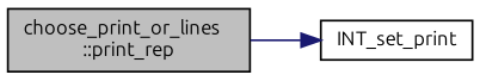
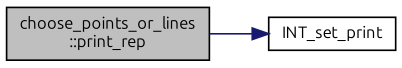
  digraph {
    rankdir=LR
    fontname=Ubuntu
    node [color=black fontname=Ubuntu fontsize=10 shape=record style=filled]
-   n1 [fillcolor=grey75 fontcolor=black height=0.2 label="choose_print_or_lines\l::print_rep" width=0.4]
+   n1 [fillcolor=grey75 fontcolor=black height=0.2 label="choose_points_or_lines\l::print_rep" width=0.4]
    n2 [fillcolor=white height=0.2 label=INT_set_print width=0.4]
    n1 -> n2 [color=midnightblue fontname=Ubuntu fontsize=10 labelfontname=Helvetica labelfontsize=10 style=solid]
  }
